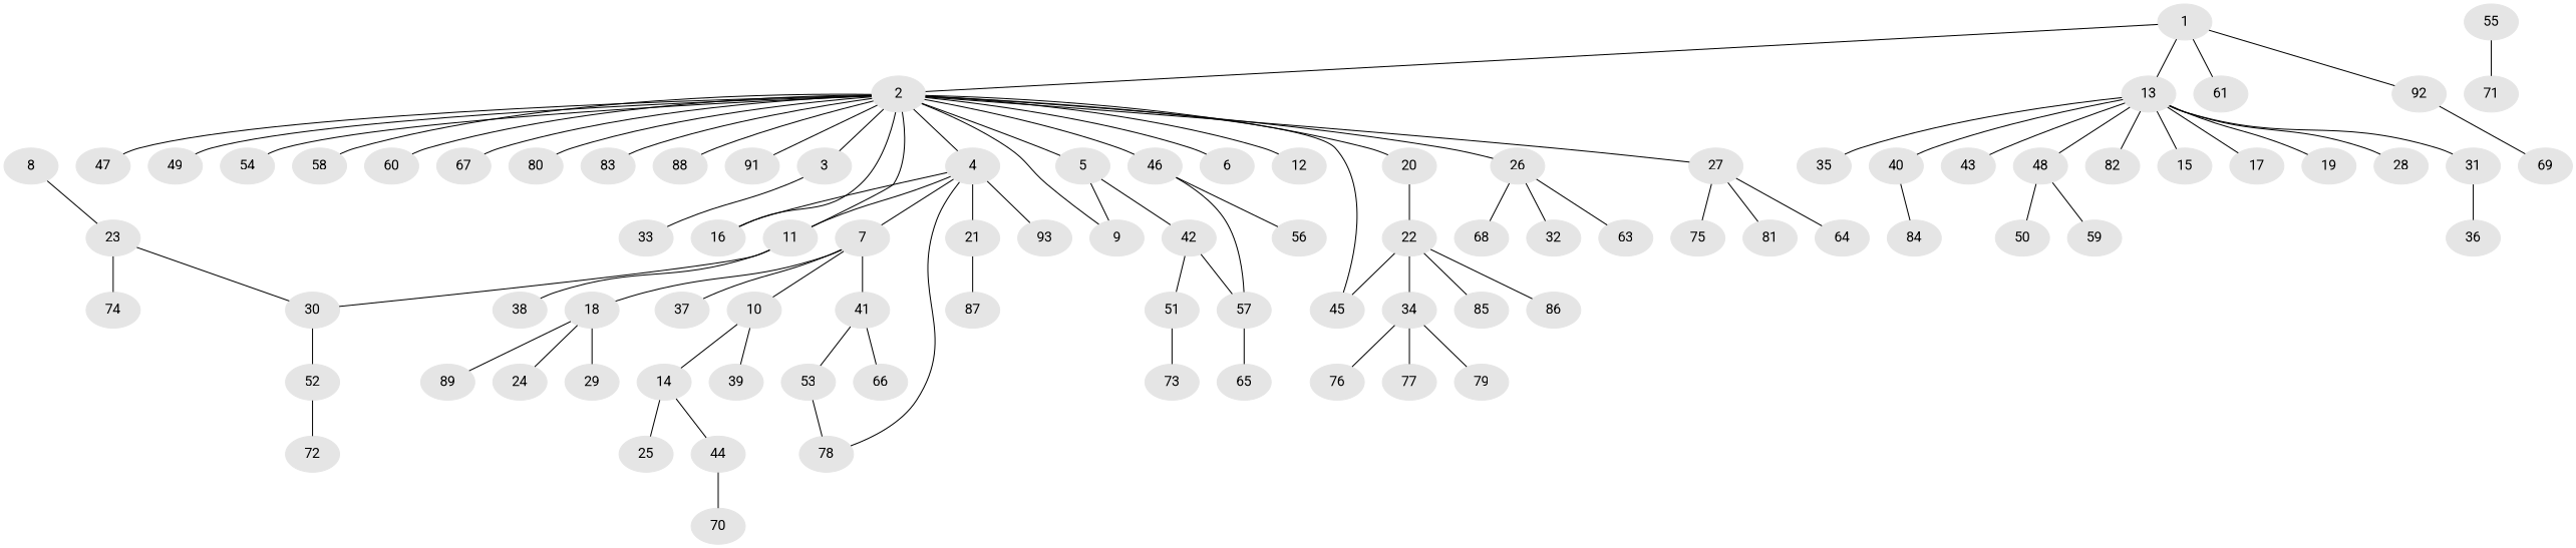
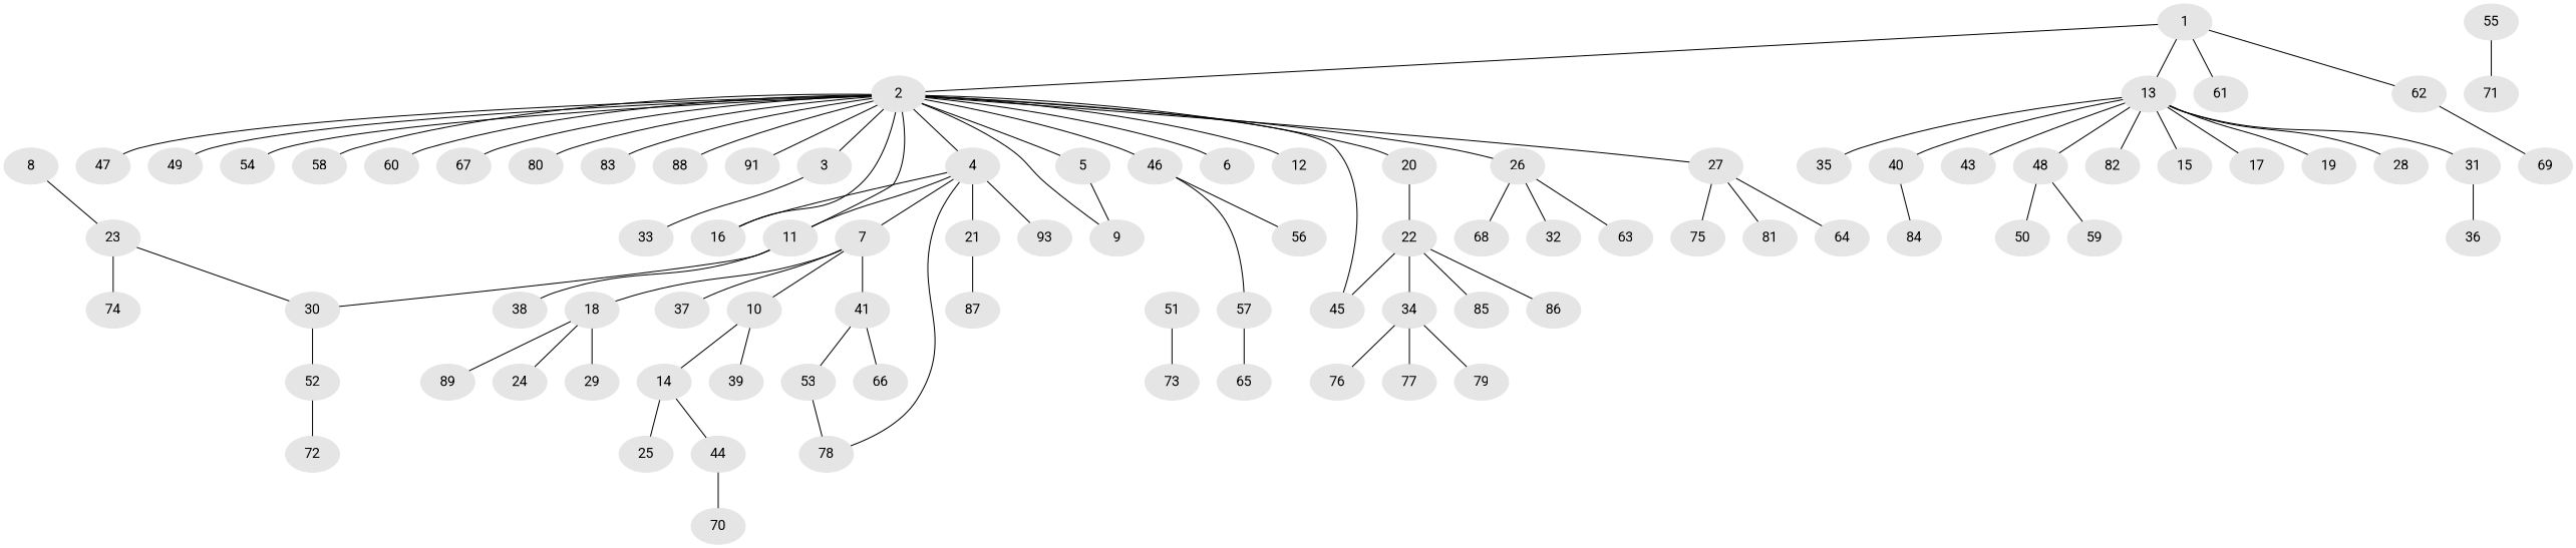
  graph {
    fontname=Roboto
    node [color=gray90 fontname=Roboto style=filled]
    edge [fontname=Roboto]
    1
    2
    13
    61
-   62 [label=92]
+   62
    3
    4
    5
    6
    9
    12
    16
    20
    26
    27
    45
    46
    47
    49
    54
    58
    60
    67
    80
    83
    88
    91
    11
    15
    17
    19
    28
    31
    35
    40
    43
    48
    82
    69
    33
    7
    21
    78
    n44 [label=93]
-   42
    8
    23
    22
    32
    63
    68
    64
    75
    81
    57
    56
    10
    18
    37
    41
    30
    38
    87
    51
    55
    71
    14
    39
    24
    29
    89
    53
    66
    74
    25
    44
    52
    36
    84
    50
    59
    70
    34
    85
    86
    76
    77
    79
    72
    73
    65
    1 -- 2
    1 -- 13
    1 -- 61
    1 -- 62
    2 -- 3
    2 -- 4
    2 -- 5
    2 -- 6
    2 -- 9
    2 -- 12
    2 -- 16
    2 -- 20
    2 -- 26
    2 -- 27
    2 -- 45
    2 -- 46
    2 -- 47
    2 -- 49
    2 -- 54
    2 -- 58
    2 -- 60
    2 -- 67
    2 -- 80
    2 -- 83
    2 -- 88
    2 -- 91
    2 -- 11
    13 -- 15
    13 -- 17
    13 -- 19
    13 -- 28
    13 -- 31
    13 -- 35
    13 -- 40
    13 -- 43
    13 -- 48
    13 -- 82
    62 -- 69
    3 -- 33
    4 -- 16
    4 -- 11
    4 -- 7
    4 -- 21
    4 -- 78
    4 -- n44
    5 -- 9
-   5 -- 42
    20 -- 22
    26 -- 32
    26 -- 63
    26 -- 68
    27 -- 64
    27 -- 75
    27 -- 81
    46 -- 57
    46 -- 56
    11 -- 30
    11 -- 38
    31 -- 36
    40 -- 84
    48 -- 50
    48 -- 59
    7 -- 10
    7 -- 18
    7 -- 37
    7 -- 41
    21 -- 87
-   42 -- 57
-   42 -- 51
    8 -- 23
    23 -- 30
    23 -- 74
    22 -- 45
    22 -- 34
    22 -- 85
    22 -- 86
    57 -- 65
    10 -- 14
    10 -- 39
    18 -- 24
    18 -- 29
    18 -- 89
    41 -- 53
    41 -- 66
    30 -- 52
    51 -- 73
    55 -- 71
    14 -- 25
    14 -- 44
    53 -- 78
    44 -- 70
    52 -- 72
    34 -- 76
    34 -- 77
    34 -- 79
  }
